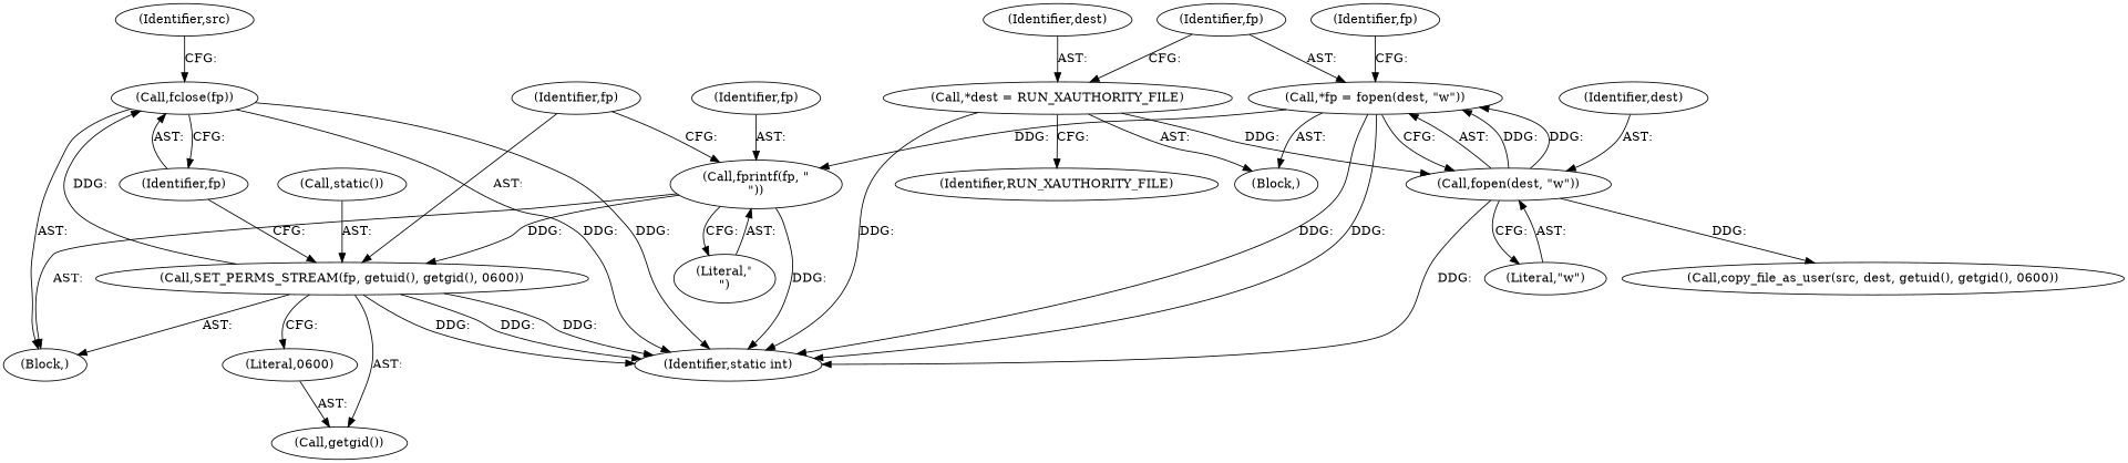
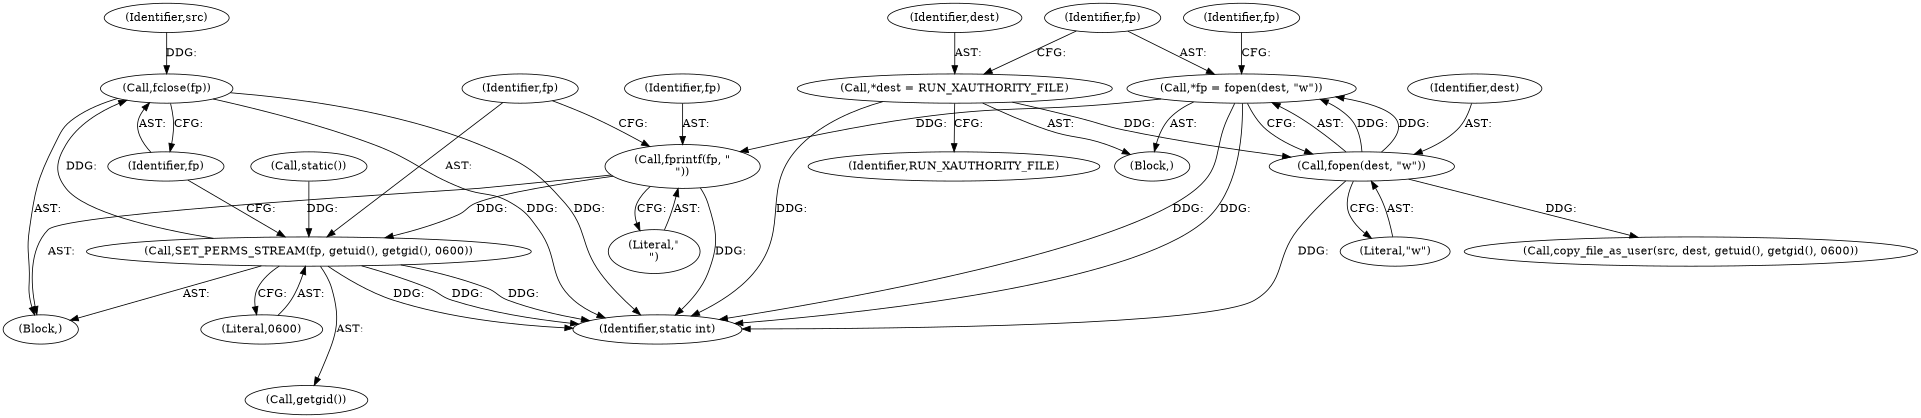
  digraph {
    n1 [label="(Call,fclose(fp))"]
    n2 [label="(Block,)"]
    n3 [label="(Identifier,fp)"]
    n4 [label="(Identifier,static int)"]
    n5 [label="(Call,SET_PERMS_STREAM(fp, getuid(), getgid(), 0600))"]
    n6 [label="(Literal,0600)"]
    n7 [label="(Call,getgid())"]
    n8 [label="(Call,fprintf(fp, \"\n\"))"]
    n9 [label="(Literal,\"\n\")"]
    n10 [label="(Call,*fp = fopen(dest, \"w\"))"]
    n11 [label="(Call,fopen(dest, \"w\"))"]
    n12 [label="(Block,)"]
    n13 [label="(Call,copy_file_as_user(src, dest, getuid(), getgid(), 0600))"]
    n14 [label="(Literal,\"w\")"]
    n15 [label="(Call,*dest = RUN_XAUTHORITY_FILE)"]
    n16 [label="(Identifier,RUN_XAUTHORITY_FILE)"]
    n17 [label="(Identifier,dest)"]
    n18 [label="(Identifier,fp)"]
    n19 [label="(Identifier,fp)"]
    n20 [label="(Identifier,fp)"]
    n21 [label="(Call,static())"]
    n22 [label="(Identifier,dest)"]
    n23 [label="(Identifier,src)"]
    n24 [label="(Identifier,fp)"]
    n1 -> n2 [label="AST: "]
    n1 -> n3 [label="CFG: "]
    n1 -> n4 [label="DDG: "]
    n1 -> n4 [label="DDG: "]
    n3 -> n1 [label="AST: "]
    n3 -> n5 [label="CFG: "]
    n5 -> n1 [label="DDG: "]
    n5 -> n2 [label="AST: "]
    n5 -> n4 [label="DDG: "]
    n5 -> n4 [label="DDG: "]
    n5 -> n4 [label="DDG: "]
    n5 -> n6 [label="CFG: "]
    n5 -> n7 [label="AST: "]
-   n6 -> n7 [label="AST: "]
+   n6 -> n5 [label="AST: "]
    n8 -> n2 [label="AST: "]
    n8 -> n4 [label="DDG: "]
    n8 -> n5 [label="DDG: "]
    n8 -> n9 [label="CFG: "]
    n9 -> n8 [label="AST: "]
    n10 -> n4 [label="DDG: "]
    n10 -> n4 [label="DDG: "]
    n10 -> n8 [label="DDG: "]
    n10 -> n11 [label="CFG: "]
    n10 -> n12 [label="AST: "]
    n11 -> n4 [label="DDG: "]
    n11 -> n10 [label="AST: "]
    n11 -> n10 [label="DDG: "]
    n11 -> n10 [label="DDG: "]
    n11 -> n13 [label="DDG: "]
    n11 -> n14 [label="CFG: "]
    n14 -> n11 [label="AST: "]
    n15 -> n4 [label="DDG: "]
    n15 -> n11 [label="DDG: "]
    n15 -> n12 [label="AST: "]
    n15 -> n16 [label="CFG: "]
    n17 -> n15 [label="AST: "]
    n18 -> n10 [label="AST: "]
    n18 -> n15 [label="CFG: "]
    n19 -> n10 [label="CFG: "]
    n20 -> n5 [label="AST: "]
    n20 -> n8 [label="CFG: "]
-   n21 -> n5 [label="AST: "]
+   n21 -> n5 [label="DDG: "]
    n22 -> n11 [label="AST: "]
-   n23 -> n1 [label="CFG: "]
+   n23 -> n1 [label="DDG: "]
    n24 -> n8 [label="AST: "]
  }
